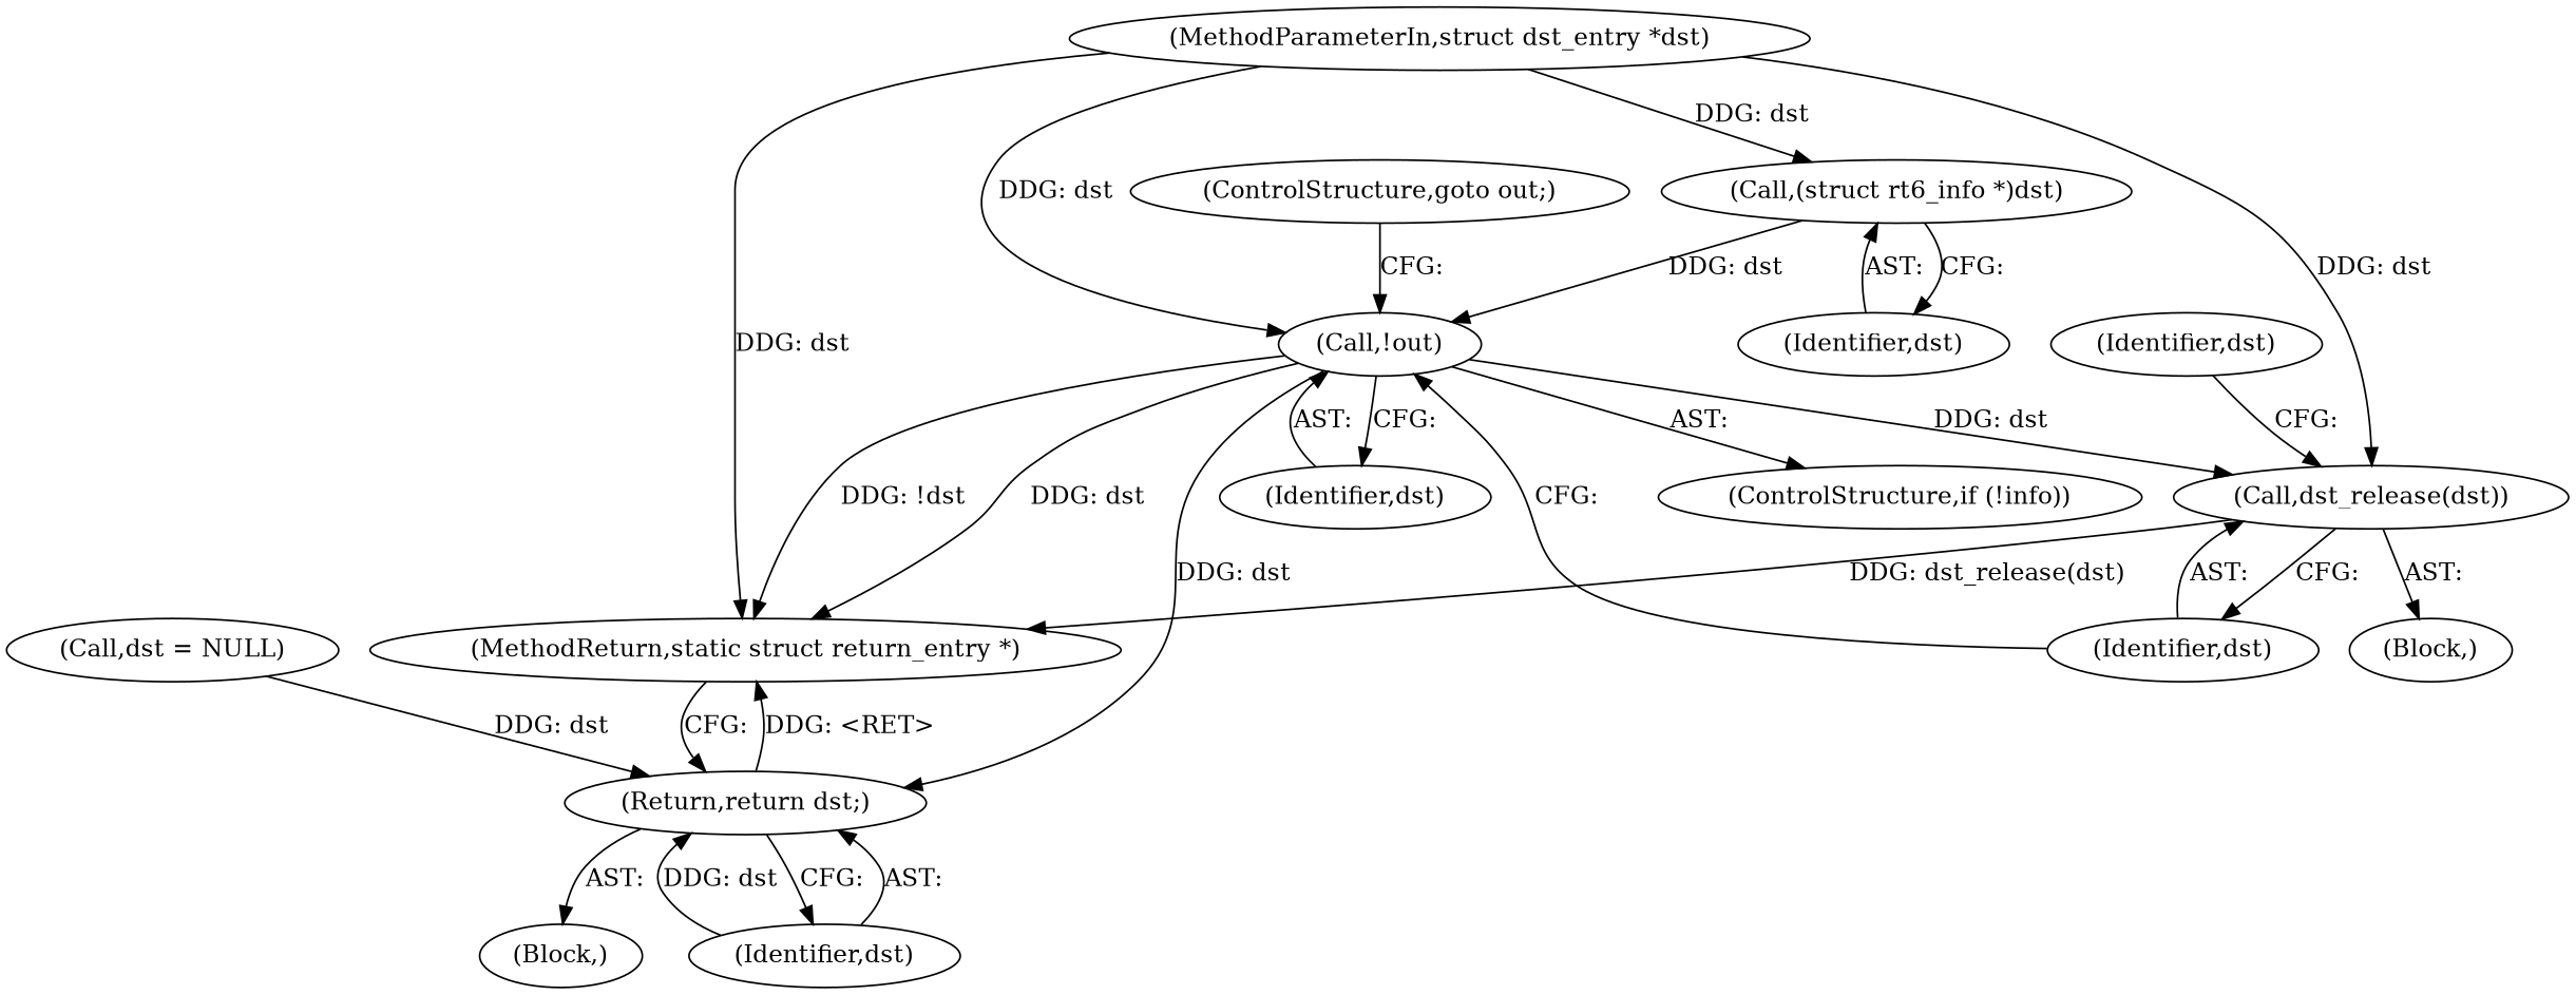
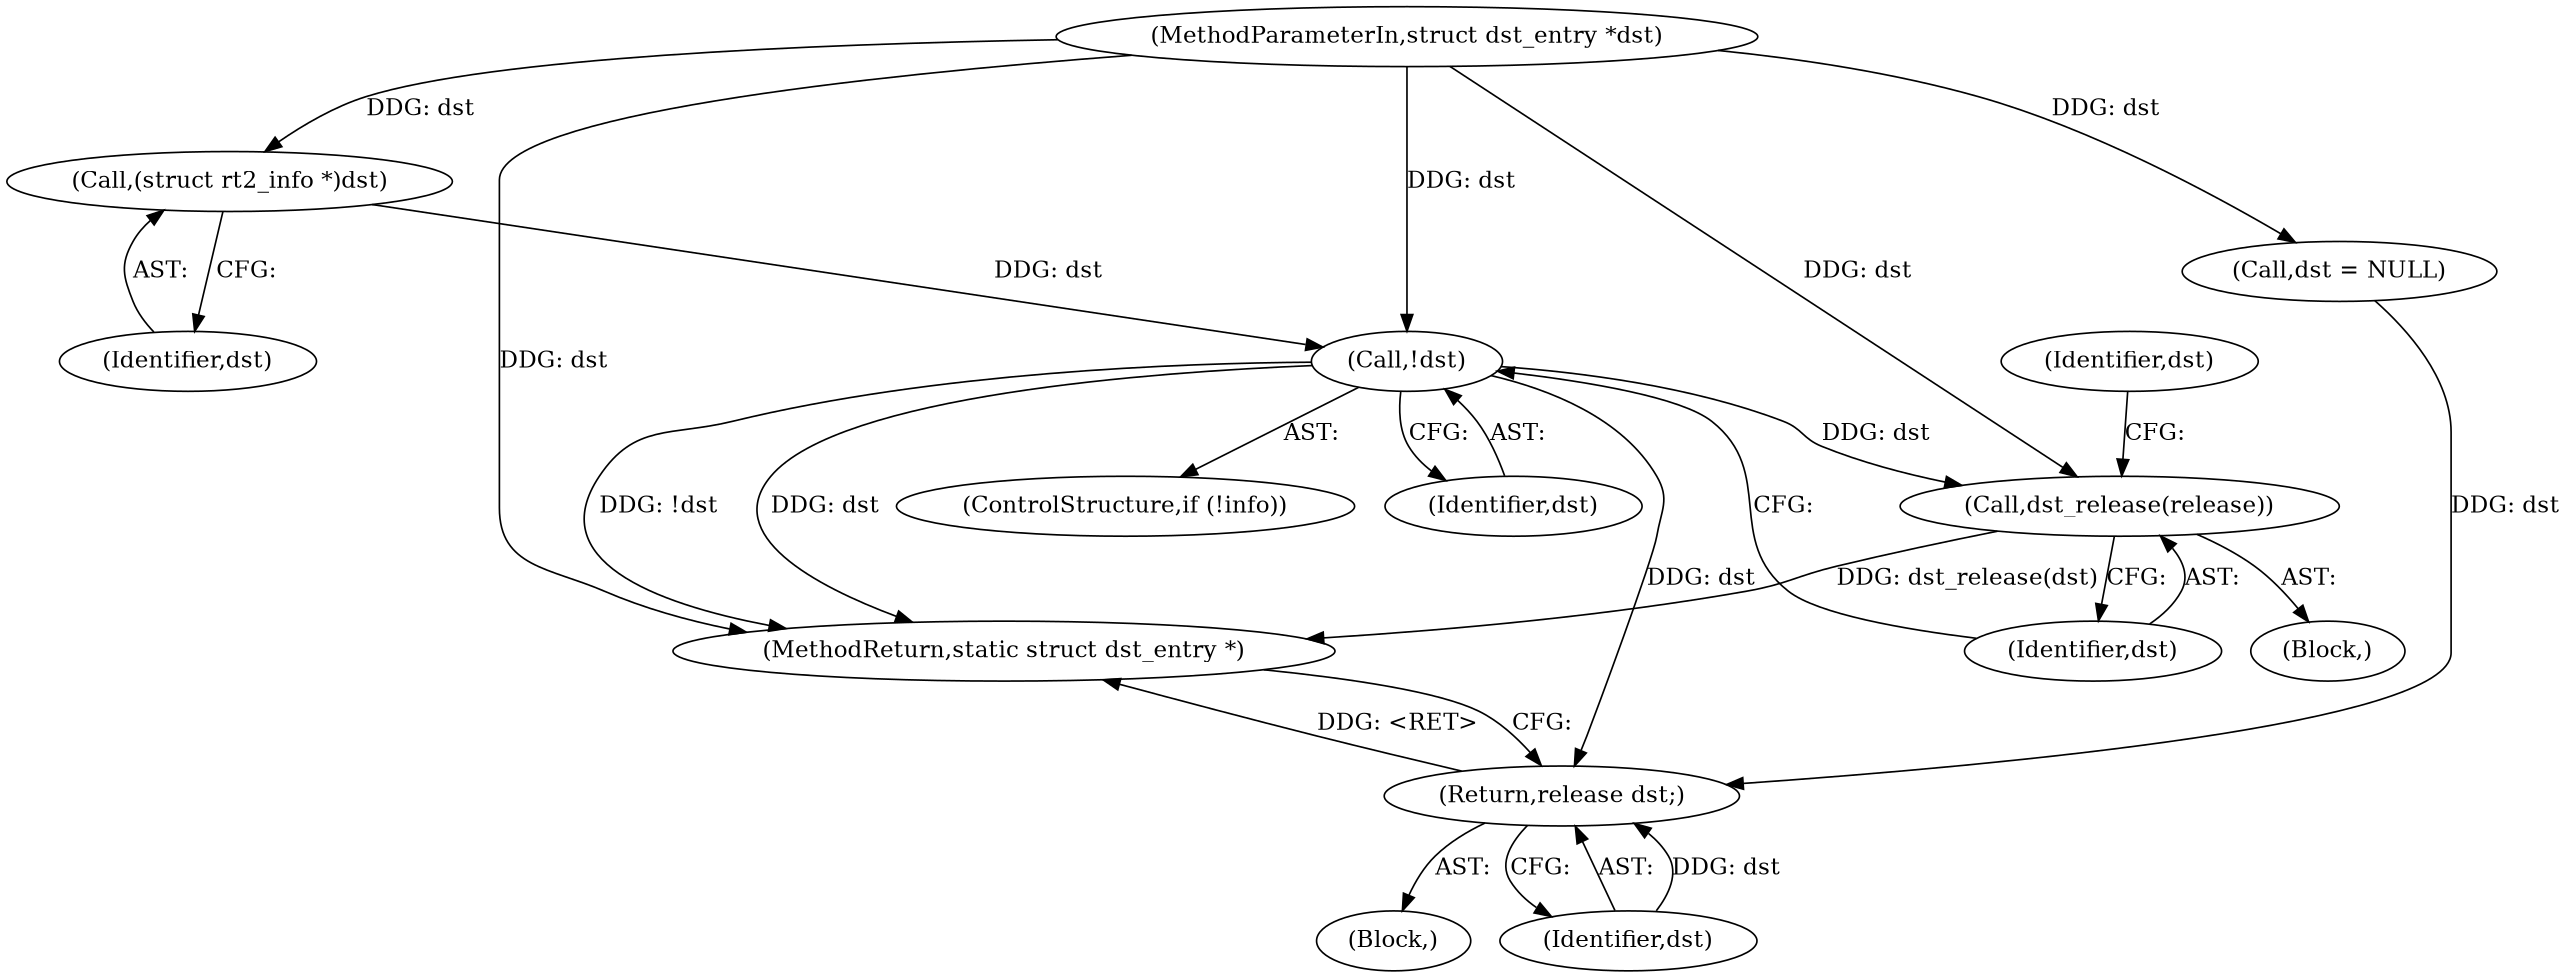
  digraph {
-   n1 [label="(Call,!out)"]
-   n2 [label="(Call,dst_release(dst))"]
-   n3 [label="(Return,return dst;)"]
-   n4 [label="(MethodReturn,static struct return_entry *)"]
+   n1 [label="(Call,!dst)"]
+   n2 [label="(Call,dst_release(release))"]
+   n3 [label="(Return,release dst;)"]
+   n4 [label="(MethodReturn,static struct dst_entry *)"]
    n5 [label="(ControlStructure,if (!info))"]
    n6 [label="(Identifier,dst)"]
    n7 [label="(Identifier,dst)"]
    n8 [label="(Block,)"]
    n9 [label="(Block,)"]
    n10 [label="(Identifier,dst)"]
-   n11 [label="(Call,(struct rt6_info *)dst)"]
+   n11 [label="(Call,(struct rt2_info *)dst)"]
    n12 [label="(Identifier,dst)"]
    n13 [label="(MethodParameterIn,struct dst_entry *dst)"]
    n14 [label="(Call,dst = NULL)"]
-   n15 [label="(ControlStructure,goto out;)"]
    n16 [label="(Identifier,dst)"]
    n1 -> n2 [label="DDG: dst"]
    n1 -> n3 [label="DDG: dst"]
    n1 -> n4 [label="DDG: !dst"]
    n1 -> n4 [label="DDG: dst"]
    n1 -> n5 [label="AST: "]
    n1 -> n6 [label="CFG: "]
    n2 -> n4 [label="DDG: dst_release(dst)"]
    n2 -> n7 [label="CFG: "]
    n2 -> n8 [label="AST: "]
    n3 -> n4 [label="DDG: <RET>"]
    n3 -> n9 [label="AST: "]
    n3 -> n10 [label="CFG: "]
    n4 -> n3 [label="CFG: "]
    n6 -> n1 [label="AST: "]
    n7 -> n1 [label="CFG: "]
    n7 -> n2 [label="AST: "]
    n10 -> n3 [label="AST: "]
    n10 -> n3 [label="DDG: dst"]
    n11 -> n1 [label="DDG: dst"]
    n11 -> n12 [label="CFG: "]
    n12 -> n11 [label="AST: "]
    n13 -> n1 [label="DDG: dst"]
    n13 -> n2 [label="DDG: dst"]
    n13 -> n4 [label="DDG: dst"]
    n13 -> n11 [label="DDG: dst"]
+   n13 -> n14 [label="DDG: dst"]
    n14 -> n3 [label="DDG: dst"]
-   n15 -> n1 [label="CFG: "]
    n16 -> n2 [label="CFG: "]
  }
